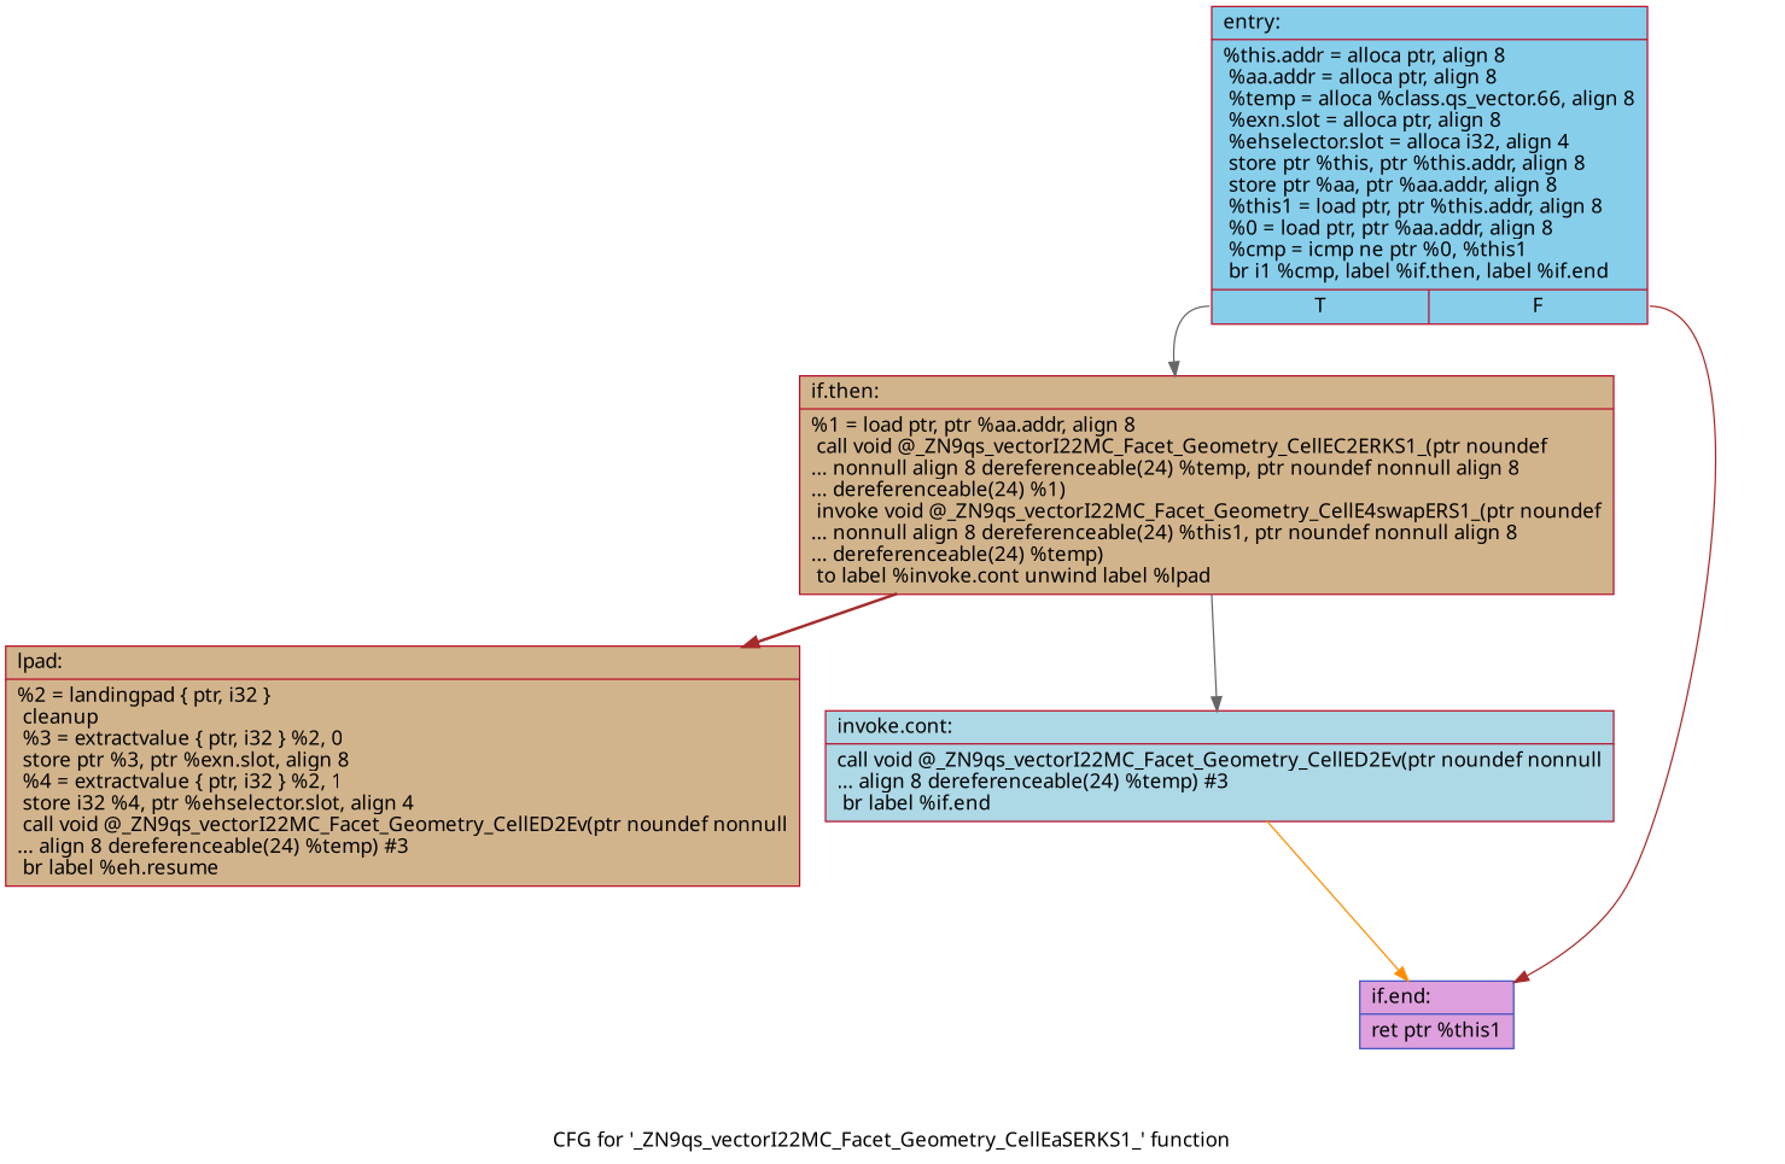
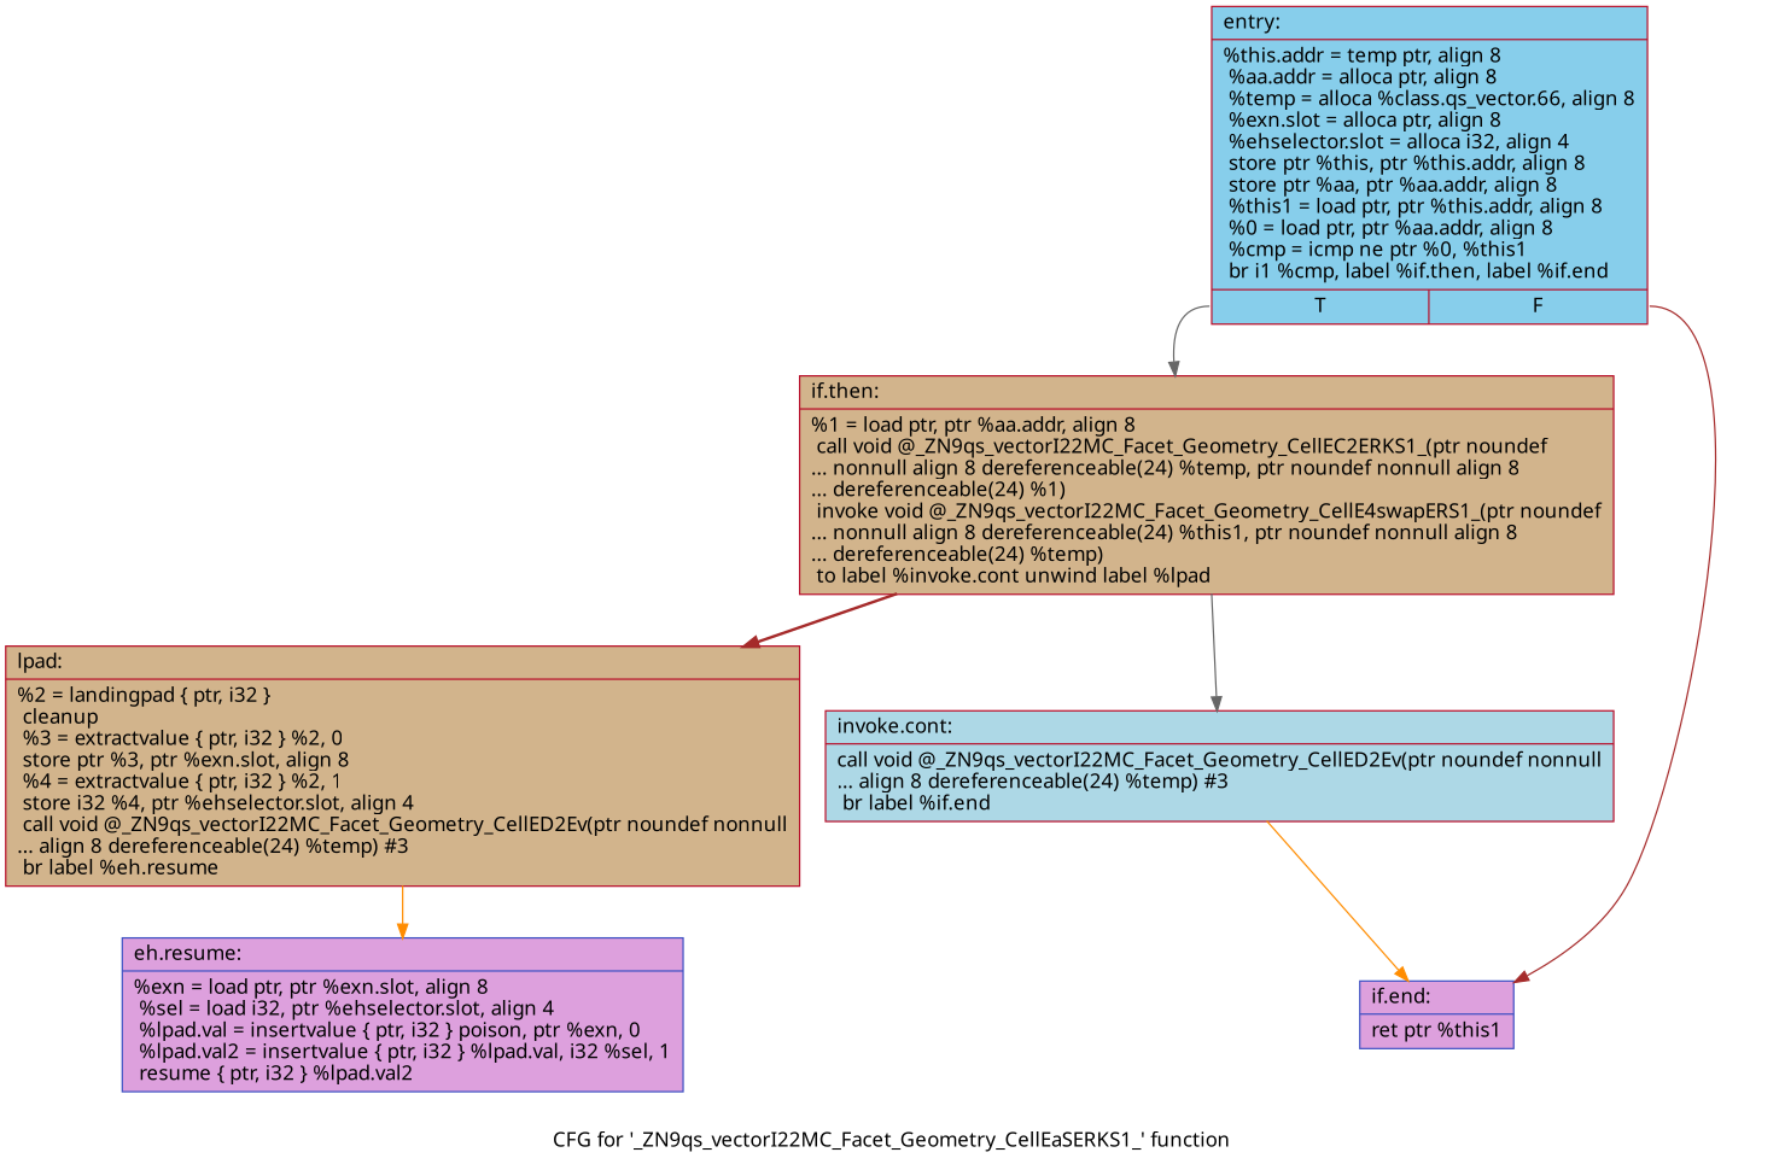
  digraph {
    fontname="Noto Sans"
    label="CFG for '_ZN9qs_vectorI22MC_Facet_Geometry_CellEaSERKS1_' function"
    node [color="#b70d28ff" fillcolor=tan fontname="Noto Sans" shape=record style=filled]
    edge [color=gray40 fontname="Noto Sans" style=solid]
-   n1 [fillcolor=skyblue label="{entry:\l|  %this.addr = alloca ptr, align 8\l  %aa.addr = alloca ptr, align 8\l  %temp = alloca %class.qs_vector.66, align 8\l  %exn.slot = alloca ptr, align 8\l  %ehselector.slot = alloca i32, align 4\l  store ptr %this, ptr %this.addr, align 8\l  store ptr %aa, ptr %aa.addr, align 8\l  %this1 = load ptr, ptr %this.addr, align 8\l  %0 = load ptr, ptr %aa.addr, align 8\l  %cmp = icmp ne ptr %0, %this1\l  br i1 %cmp, label %if.then, label %if.end\l|{<s0>T|<s1>F}}"]
+   n1 [fillcolor=skyblue label="{entry:\l|  %this.addr = temp ptr, align 8\l  %aa.addr = alloca ptr, align 8\l  %temp = alloca %class.qs_vector.66, align 8\l  %exn.slot = alloca ptr, align 8\l  %ehselector.slot = alloca i32, align 4\l  store ptr %this, ptr %this.addr, align 8\l  store ptr %aa, ptr %aa.addr, align 8\l  %this1 = load ptr, ptr %this.addr, align 8\l  %0 = load ptr, ptr %aa.addr, align 8\l  %cmp = icmp ne ptr %0, %this1\l  br i1 %cmp, label %if.then, label %if.end\l|{<s0>T|<s1>F}}"]
    n2 [label="{if.then:\l|  %1 = load ptr, ptr %aa.addr, align 8\l  call void @_ZN9qs_vectorI22MC_Facet_Geometry_CellEC2ERKS1_(ptr noundef\l... nonnull align 8 dereferenceable(24) %temp, ptr noundef nonnull align 8\l... dereferenceable(24) %1)\l  invoke void @_ZN9qs_vectorI22MC_Facet_Geometry_CellE4swapERS1_(ptr noundef\l... nonnull align 8 dereferenceable(24) %this1, ptr noundef nonnull align 8\l... dereferenceable(24) %temp)\l          to label %invoke.cont unwind label %lpad\l}"]
    n3 [color="#3d50c3ff" fillcolor=plum label="{if.end:\l|  ret ptr %this1\l}"]
    n4 [fillcolor=lightblue label="{invoke.cont:\l|  call void @_ZN9qs_vectorI22MC_Facet_Geometry_CellED2Ev(ptr noundef nonnull\l... align 8 dereferenceable(24) %temp) #3\l  br label %if.end\l}"]
    n5 [label="{lpad:\l|  %2 = landingpad \{ ptr, i32 \}\l          cleanup\l  %3 = extractvalue \{ ptr, i32 \} %2, 0\l  store ptr %3, ptr %exn.slot, align 8\l  %4 = extractvalue \{ ptr, i32 \} %2, 1\l  store i32 %4, ptr %ehselector.slot, align 4\l  call void @_ZN9qs_vectorI22MC_Facet_Geometry_CellED2Ev(ptr noundef nonnull\l... align 8 dereferenceable(24) %temp) #3\l  br label %eh.resume\l}"]
+   n6 [color="#3d50c3ff" fillcolor=plum label="{eh.resume:\l|  %exn = load ptr, ptr %exn.slot, align 8\l  %sel = load i32, ptr %ehselector.slot, align 4\l  %lpad.val = insertvalue \{ ptr, i32 \} poison, ptr %exn, 0\l  %lpad.val2 = insertvalue \{ ptr, i32 \} %lpad.val, i32 %sel, 1\l  resume \{ ptr, i32 \} %lpad.val2\l}"]
    n1 -> n2 [tailport=s0]
    n1 -> n3 [color=brown tailport=s1]
    n2 -> n4
    n2 -> n5 [color=brown style=bold]
    n4 -> n3 [color=darkorange]
+   n5 -> n6 [color=darkorange]
  }
